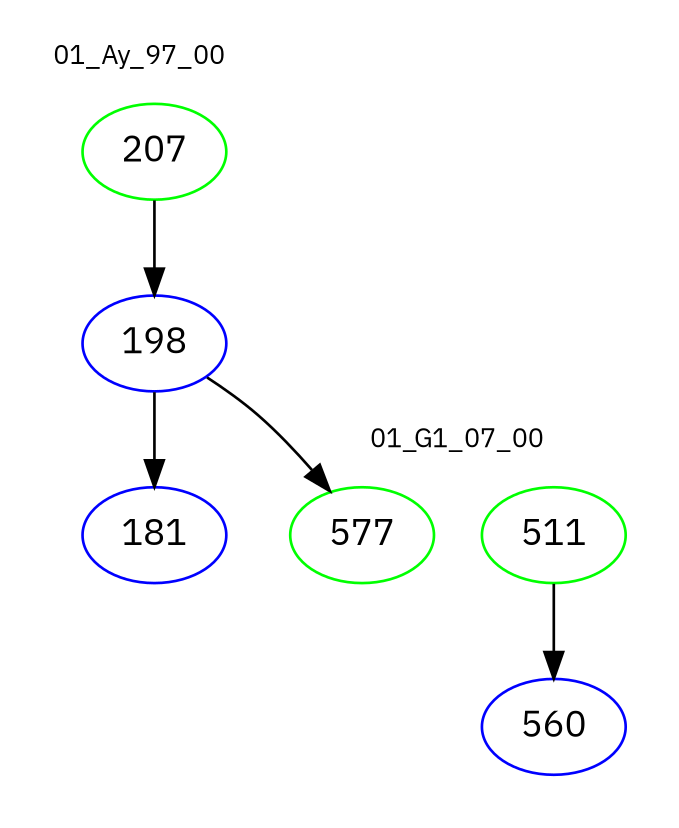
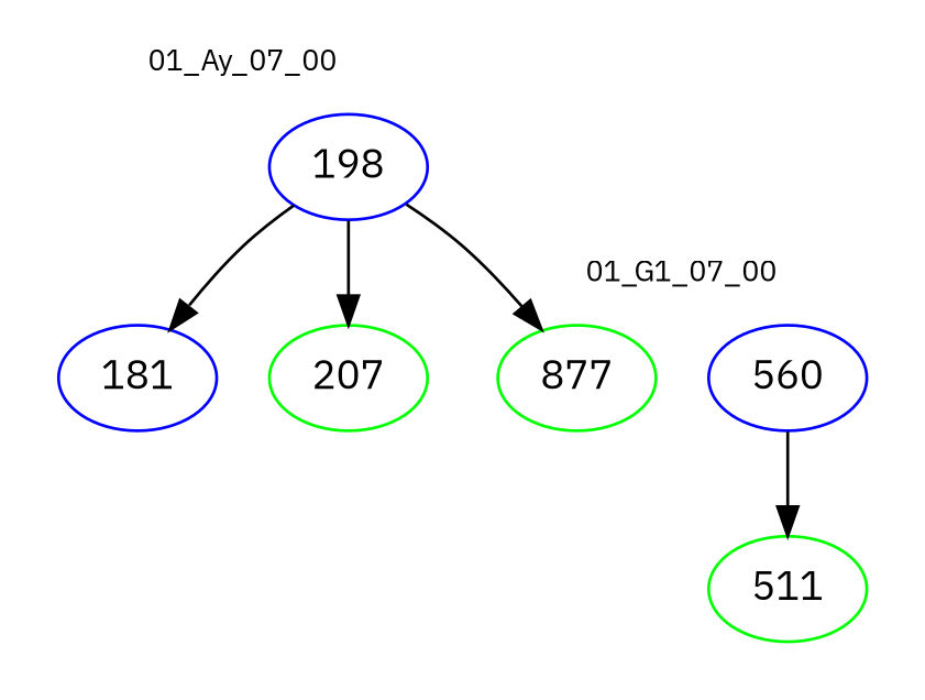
  digraph {
    fontname="IBM Plex Sans"
    node [color=blue fontname="IBM Plex Sans"]
    edge [color=black fontname="IBM Plex Sans"]
    n1 [label=198]
    n2 [label=181]
    n3 [color=green label=207]
    n4 [label=560]
    n5 [color=green label=511]
-   n6 [color=green label=577]
+   n6 [color=green label=877]
    subgraph cluster_1 {
      color=white
      fontsize=10
-     label="01_Ay_97_00"
+     label="01_Ay_07_00"
      n1
      n2
      n3
    }
    subgraph cluster_2 {
      color=white
      fontsize=10
      label="01_G1_07_00"
      n4
      n5
      n6
    }
    n1 -> n2
-   n3 -> n1
+   n1 -> n3
    n1 -> n6
-   n5 -> n4
+   n4 -> n5
  }
